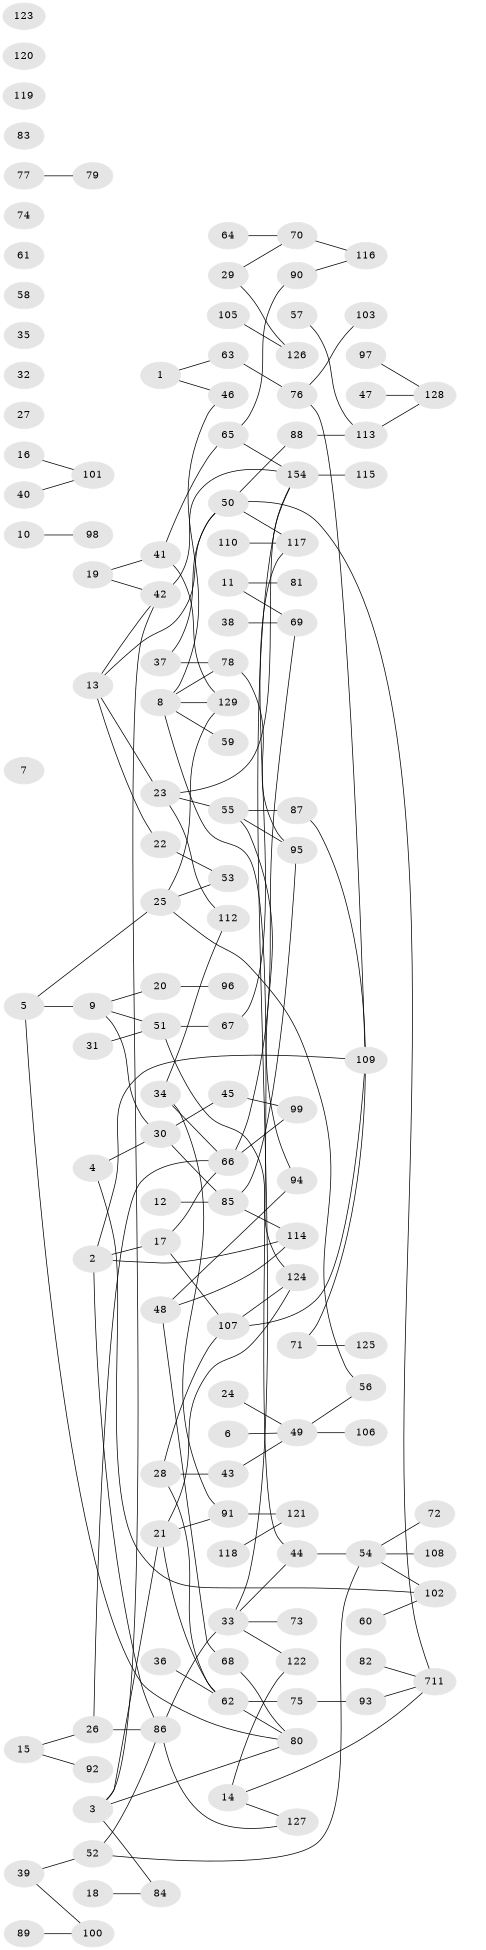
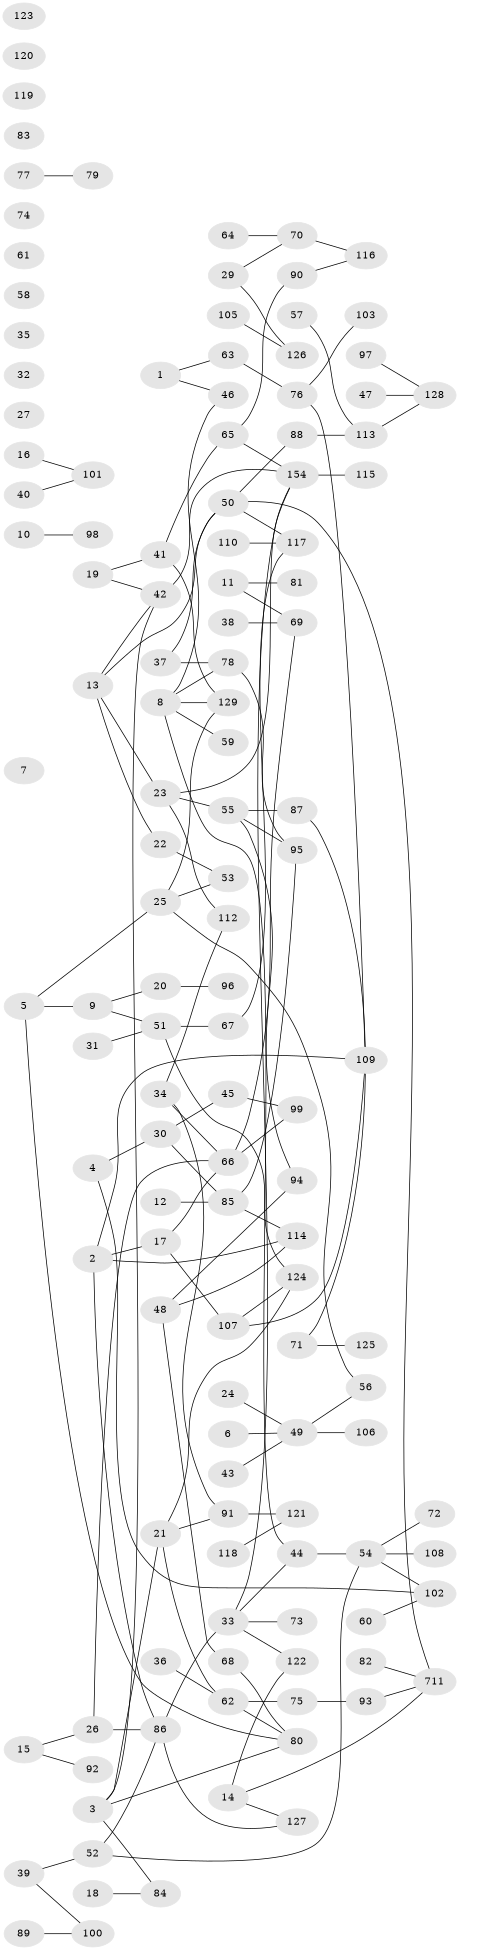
  graph {
    rankdir=LR
    node [color=gray90 style=filled]
    1
    46
    63
    76
    2
    17
    86
    109
    114
    66
    107
    127
    33
    3
    21
    42
    80
    84
    62
    91
    124
    n22 [label=154]
    4
    30
    102
    85
    45
    5
    9
    25
    20
    51
    129
    53
    56
    6
    49
    106
    7
    8
    44
    59
    78
    54
    95
    96
    67
    10
    98
    11
    69
    81
    12
    13
    22
    23
    50
    55
    112
    n60 [label=711]
    88
    117
    14
    122
    15
    26
    92
    16
    101
    99
    18
    19
    41
    65
    75
    121
    94
    87
    115
    24
    73
    27
-   28
    43
    29
    70
    126
    116
    31
    32
    34
    35
    36
    37
    38
    39
    52
    100
    40
    90
    72
    108
    47
    128
    48
    68
    113
    57
    58
    60
    61
    93
    103
    64
    71
    125
    74
    77
    79
    82
    83
    89
    97
    105
    110
    118
    119
    120
    123
    1 -- 46
    1 -- 63
    63 -- 76
    76 -- 109
    76 -- 103
    2 -- 17
    2 -- 86
    2 -- 109
    2 -- 114
    17 -- 66
    17 -- 107
    86 -- 127
    86 -- 33
    66 -- 69
    66 -- 99
    107 -- 109
    107 -- 124
    33 -- n22
    33 -- 44
    33 -- 122
    33 -- 73
    3 -- 21
    3 -- 42
    3 -- 80
    3 -- 84
    21 -- 62
    21 -- 91
    21 -- 124
    42 -- n22
    62 -- 80
    62 -- 75
    91 -- 121
    n22 -- 115
    4 -- 30
    4 -- 102
    30 -- 85
    30 -- 45
    85 -- 114
    85 -- 95
    45 -- 99
    5 -- 80
    5 -- 9
    5 -- 25
-   9 -- 30
    9 -- 20
    9 -- 51
    25 -- 129
    25 -- 53
    25 -- 56
    20 -- 96
    51 -- 124
    51 -- 67
    6 -- 49
    49 -- 56
    49 -- 106
    8 -- 46
    8 -- 129
    8 -- 44
    8 -- 59
    8 -- 78
    44 -- 54
    78 -- 95
    54 -- 102
    54 -- 72
    54 -- 108
    67 -- 117
    10 -- 98
    11 -- 69
    11 -- 81
    12 -- 85
    13 -- 42
    13 -- 22
    13 -- 23
    13 -- 50
    22 -- 53
    23 -- n22
    23 -- 55
    23 -- 112
    50 -- n60
    50 -- 88
    50 -- 117
    55 -- 95
    55 -- 94
    55 -- 87
    88 -- 113
    14 -- 127
    14 -- n60
    14 -- 122
    15 -- 26
    15 -- 92
    26 -- 86
    26 -- 66
    16 -- 101
    18 -- 84
    19 -- 42
    19 -- 41
    41 -- 129
    41 -- 65
    65 -- n22
    65 -- 90
    75 -- 93
    87 -- 109
    24 -- 49
-   28 -- 107
-   28 -- 62
-   28 -- 43
    43 -- 49
    29 -- 70
    29 -- 126
    70 -- 116
    31 -- 51
    34 -- 66
    34 -- 91
    34 -- 112
    36 -- 62
    37 -- 78
    37 -- 50
    38 -- 69
    39 -- 52
    39 -- 100
    52 -- 86
    52 -- 54
    40 -- 101
    90 -- 116
    47 -- 128
    48 -- 114
    48 -- 94
    48 -- 68
    68 -- 80
    113 -- 128
    57 -- 113
    60 -- 102
    93 -- n60
    64 -- 70
    71 -- 109
    71 -- 125
    77 -- 79
    82 -- n60
    89 -- 100
    97 -- 128
    105 -- 126
    110 -- 117
    118 -- 121
  }
